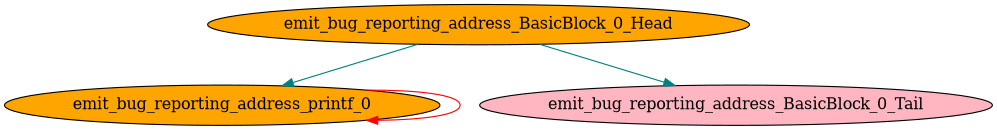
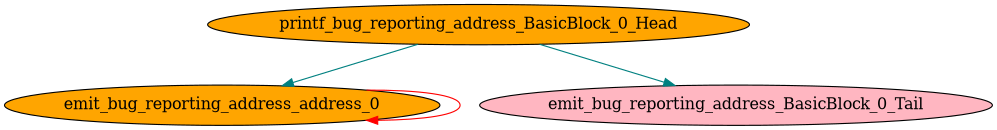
  digraph {
    node [fillcolor=orange style=filled]
    edge [color=teal]
-   emit_bug_reporting_address_printf_0
+   emit_bug_reporting_address_printf_0 [label=emit_bug_reporting_address_address_0]
    emit_bug_reporting_address_BasicBlock_0_Tail [fillcolor=lightpink]
-   emit_bug_reporting_address_BasicBlock_0_Head
+   emit_bug_reporting_address_BasicBlock_0_Head [label=printf_bug_reporting_address_BasicBlock_0_Head]
    emit_bug_reporting_address_printf_0 -> emit_bug_reporting_address_printf_0 [color=red]
    emit_bug_reporting_address_BasicBlock_0_Head -> emit_bug_reporting_address_printf_0
    emit_bug_reporting_address_BasicBlock_0_Head -> emit_bug_reporting_address_BasicBlock_0_Tail
  }
